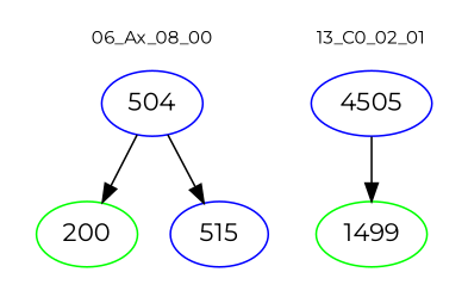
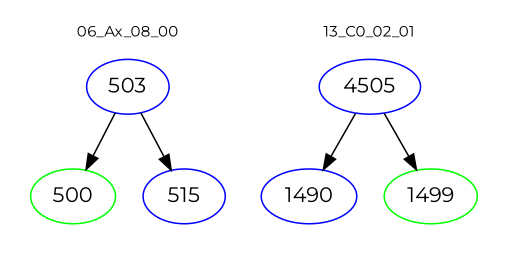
  digraph {
    fontname=Montserrat
    node [color=blue fontname=Montserrat]
    edge [color=black fontname=Montserrat]
-   n1 [label=504]
-   n2 [color=green label=200]
+   n1 [label=503]
+   n2 [color=green label=500]
    n3 [label=515]
    n4 [label=4505]
+   n5 [label=1490]
    n6 [color=green label=1499]
    subgraph cluster_1 {
      color=white
      fontsize=10
      label="06_Ax_08_00"
      n1
      n2
      n3
    }
    subgraph cluster_2 {
      color=white
      fontsize=10
      label="13_C0_02_01"
      n4
+     n5
      n6
    }
    n1 -> n2
    n1 -> n3
+   n4 -> n5
    n4 -> n6
  }
